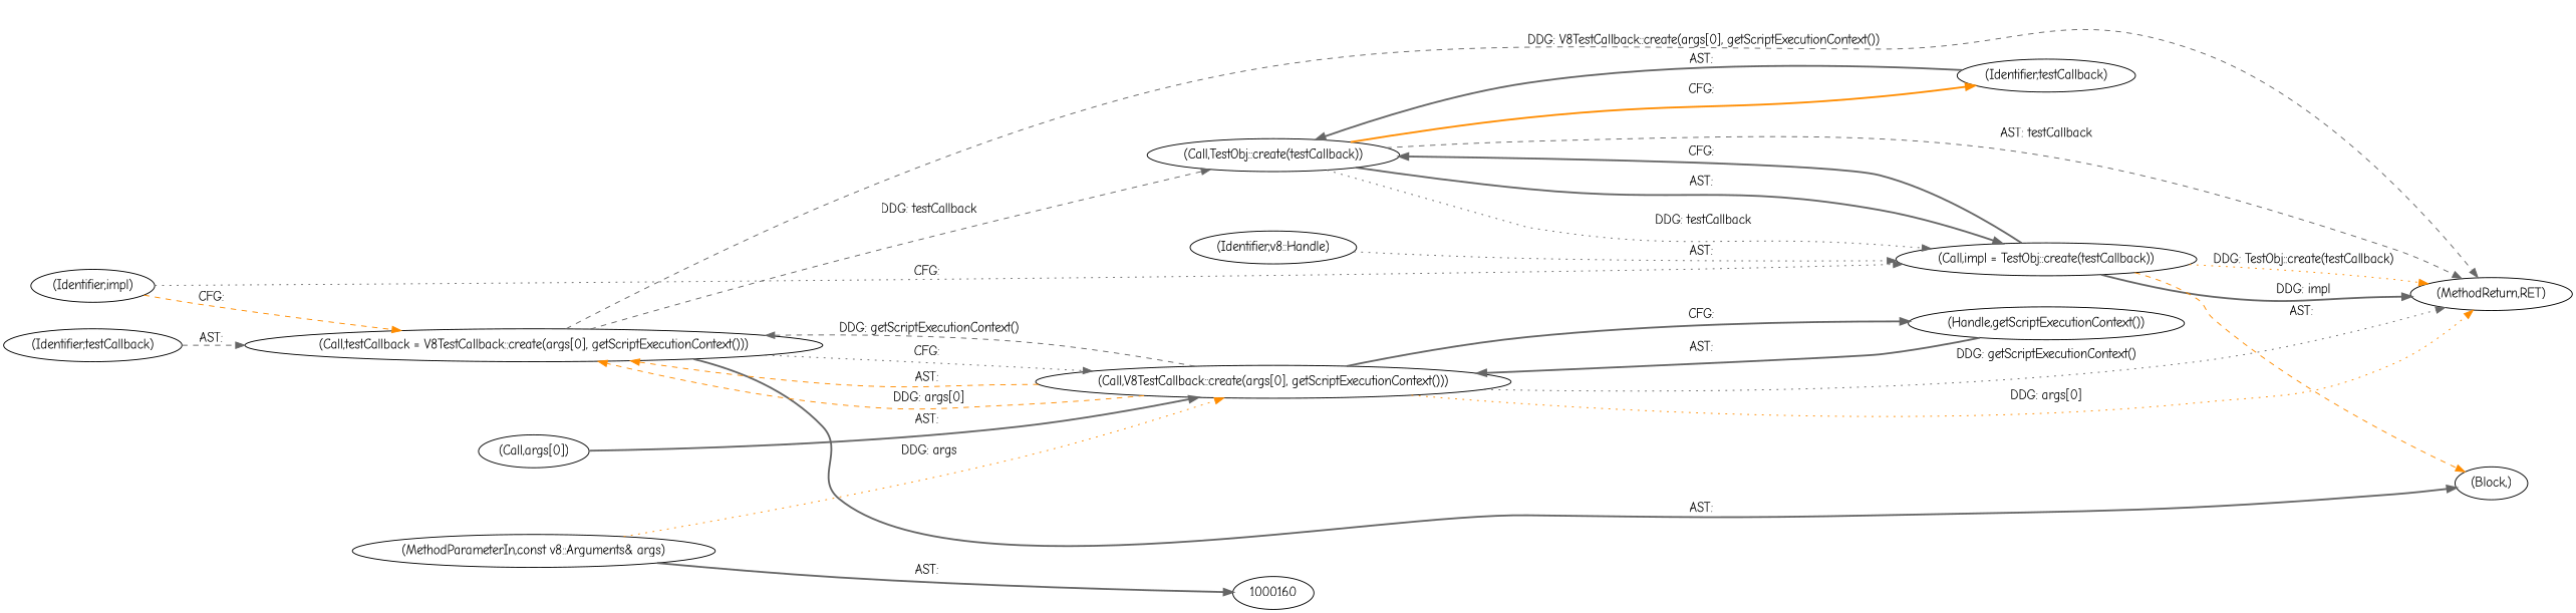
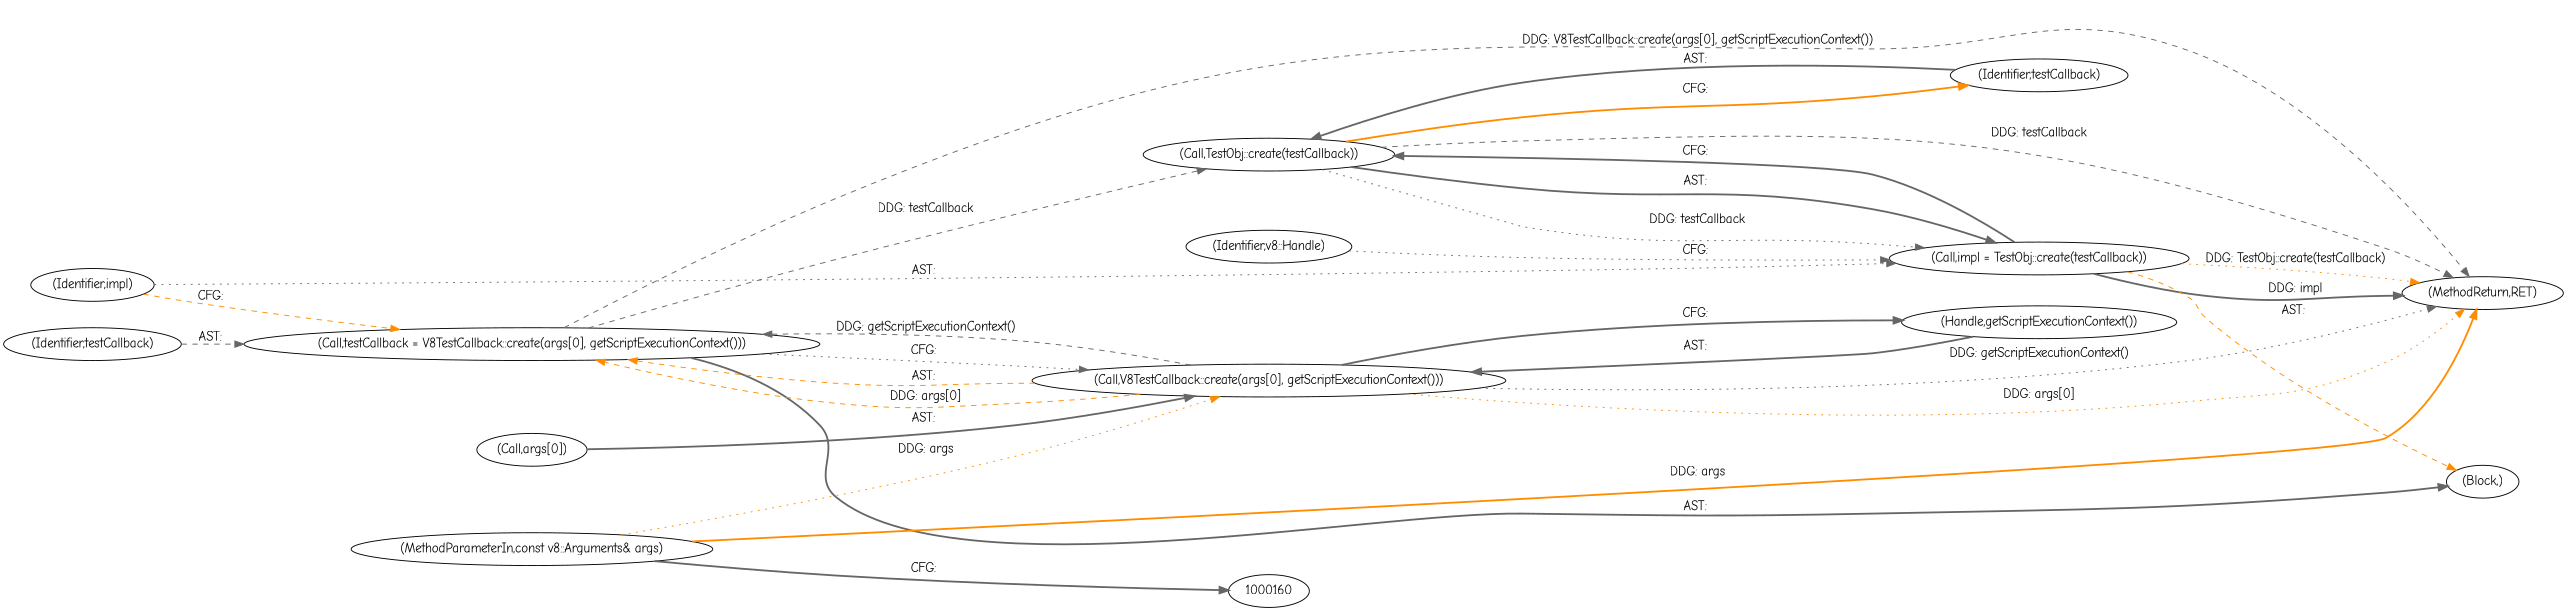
  digraph {
    fontname="Comic Neue"
    rankdir=LR
    node [fontname="Comic Neue"]
    edge [color=gray40 fontname="Comic Neue" style=bold]
    n1 [label="(Call,testCallback = V8TestCallback::create(args[0], getScriptExecutionContext()))"]
    n2 [label="(Call,V8TestCallback::create(args[0], getScriptExecutionContext()))"]
    n3 [label="(Call,TestObj::create(testCallback))"]
    n4 [label="(MethodReturn,RET)"]
    n5 [label="(Block,)"]
    n6 [label="(Handle,getScriptExecutionContext())"]
    n7 [label="(Call,impl = TestObj::create(testCallback))"]
    n8 [label="(Identifier,testCallback)"]
    n9 [label="(MethodParameterIn,const v8::Arguments& args)"]
    n10 [label=1000160]
    n11 [label="(Identifier,testCallback)"]
    n12 [label="(Identifier,impl)"]
    n13 [label="(Identifier,v8::Handle)"]
    n14 [label="(Call,args[0])"]
    n1 -> n2 [label="CFG: " style=dotted]
    n1 -> n3 [label="DDG: testCallback" style=dashed]
    n1 -> n4 [label="DDG: V8TestCallback::create(args[0], getScriptExecutionContext())" style=dashed]
    n1 -> n5 [label="AST: "]
    n2 -> n1 [color=darkorange label="AST: " style=dashed]
    n2 -> n1 [color=darkorange label="DDG: args[0]" style=dashed]
    n2 -> n1 [label="DDG: getScriptExecutionContext()" style=dashed]
    n2 -> n4 [label="DDG: getScriptExecutionContext()" style=dotted]
    n2 -> n4 [color=darkorange label="DDG: args[0]" style=dotted]
    n2 -> n6 [label="CFG: "]
-   n3 -> n4 [label="AST: testCallback" style=dashed]
+   n3 -> n4 [label="DDG: testCallback" style=dashed]
    n3 -> n7 [label="AST: "]
    n3 -> n7 [label="DDG: testCallback" style=dotted]
    n3 -> n8 [color=darkorange label="CFG: "]
    n6 -> n2 [label="AST: "]
    n7 -> n3 [label="CFG: "]
    n7 -> n4 [color=darkorange label="DDG: TestObj::create(testCallback)" style=dotted]
    n7 -> n4 [label="DDG: impl"]
    n7 -> n5 [color=darkorange label="AST: " style=dashed]
    n8 -> n3 [label="AST: "]
    n9 -> n2 [color=darkorange label="DDG: args" style=dotted]
-   n9 -> n10 [label="AST: "]
+   n9 -> n4 [color=darkorange label="DDG: args"]
+   n9 -> n10 [label="CFG: "]
    n11 -> n1 [label="AST: " style=dashed]
    n12 -> n1 [color=darkorange label="CFG: " style=dashed]
-   n12 -> n7 [label="CFG: " style=dotted]
-   n13 -> n7 [label="AST: " style=dotted]
+   n12 -> n7 [label="AST: " style=dotted]
+   n13 -> n7 [label="CFG: " style=dotted]
    n14 -> n2 [label="AST: "]
  }
